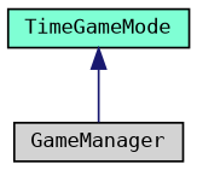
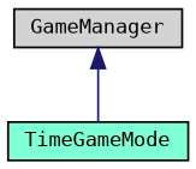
  digraph {
    fontname="DejaVu Sans Mono"
    node [color=black fontname="DejaVu Sans Mono" fontsize=10 shape=record style=filled]
    n1 [fillcolor=aquamarine fontcolor=black height=0.2 label=TimeGameMode width=0.4]
    n2 [fillcolor=lightgrey height=0.2 label=GameManager width=0.4]
-   n1 -> n2 [color=midnightblue dir=back fontname="DejaVu Sans Mono" fontsize=10 labelfontname=Helvetica labelfontsize=10 style=solid]
+   n2 -> n1 [color=midnightblue dir=back fontname="DejaVu Sans Mono" fontsize=10 labelfontname=Helvetica labelfontsize=10 style=solid]
  }
